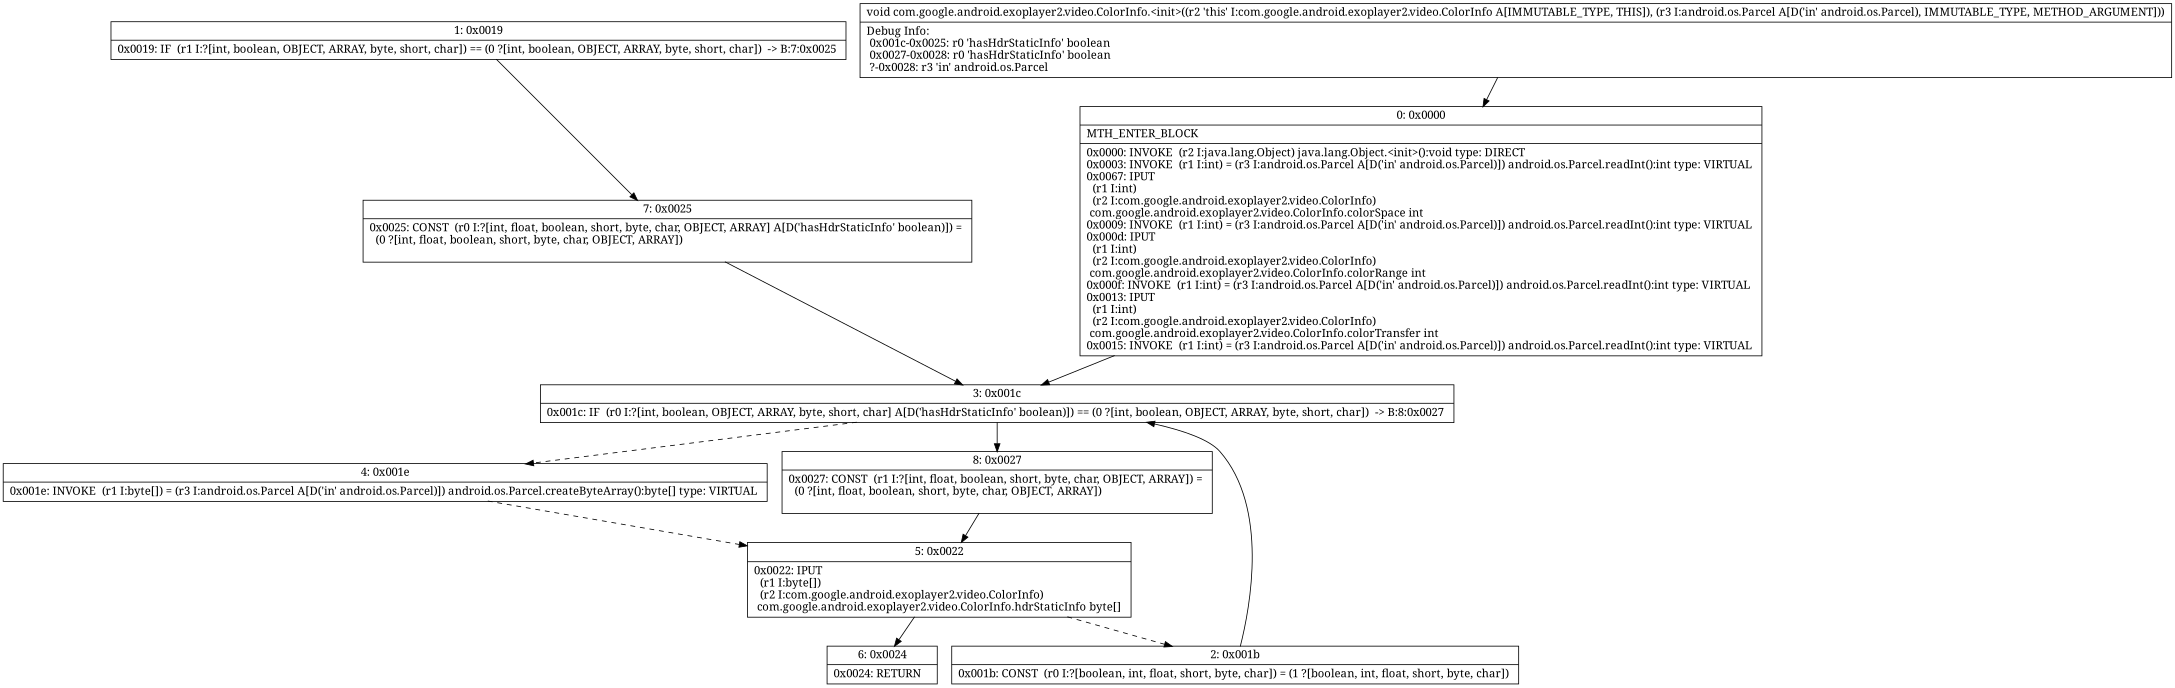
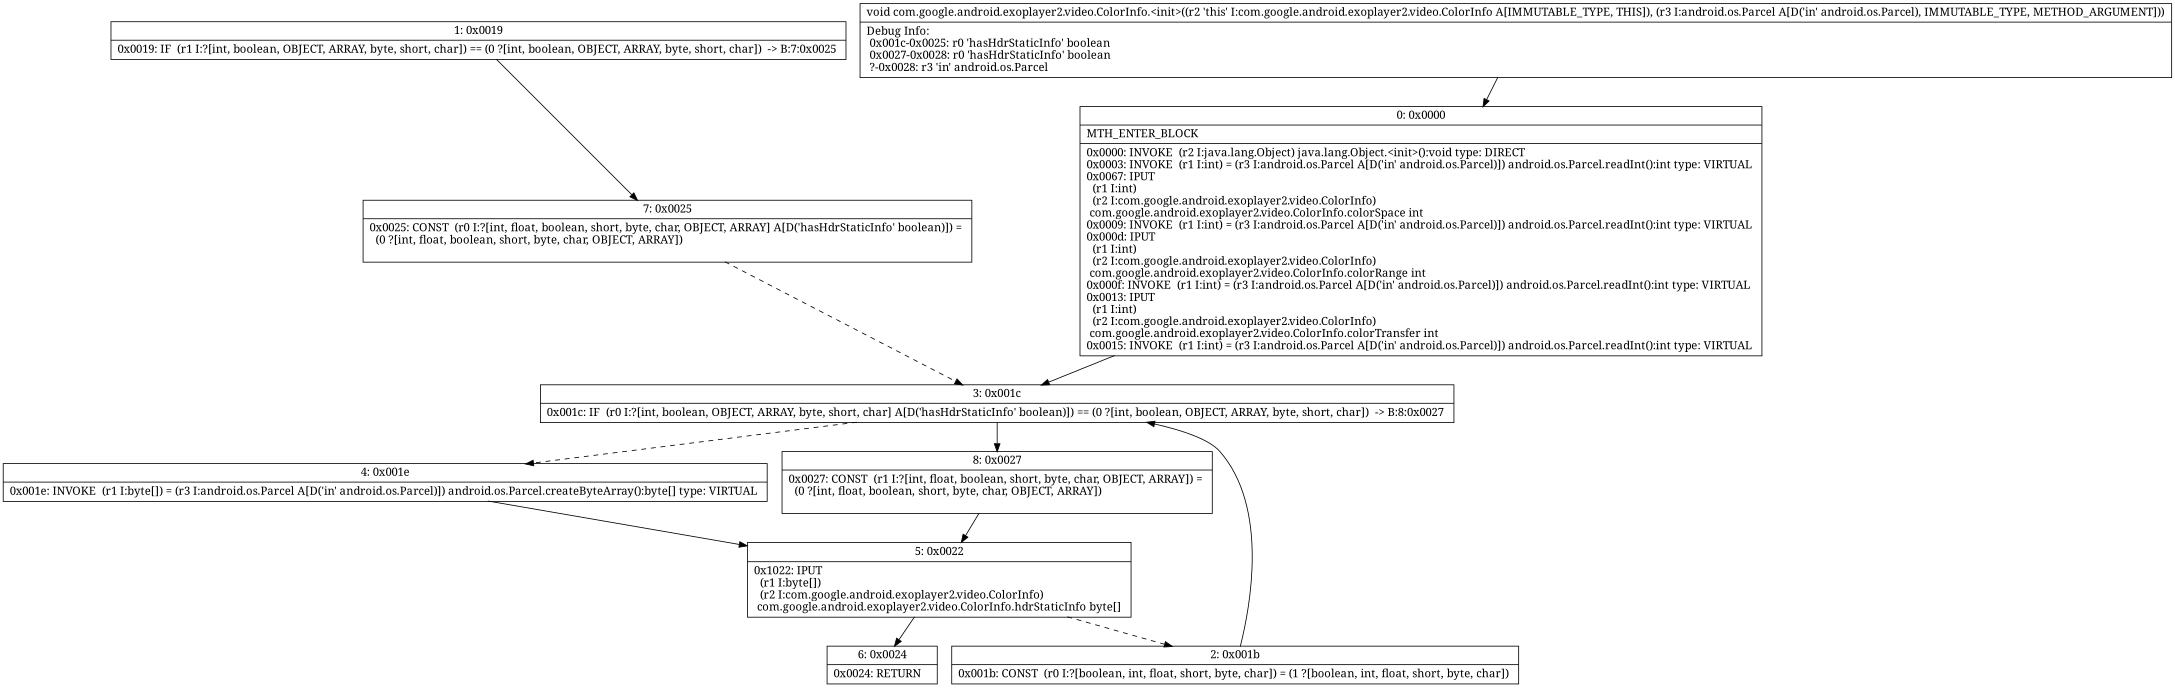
  digraph {
    fontname="Noto Serif"
    node [fontname="Noto Serif" shape=record]
    edge [fontname="Noto Serif"]
    n1 [label="{0\:\ 0x0000|MTH_ENTER_BLOCK\l|0x0000: INVOKE  (r2 I:java.lang.Object) java.lang.Object.\<init\>():void type: DIRECT \l0x0003: INVOKE  (r1 I:int) = (r3 I:android.os.Parcel A[D('in' android.os.Parcel)]) android.os.Parcel.readInt():int type: VIRTUAL \l0x0067: IPUT  \l  (r1 I:int)\l  (r2 I:com.google.android.exoplayer2.video.ColorInfo)\l com.google.android.exoplayer2.video.ColorInfo.colorSpace int \l0x0009: INVOKE  (r1 I:int) = (r3 I:android.os.Parcel A[D('in' android.os.Parcel)]) android.os.Parcel.readInt():int type: VIRTUAL \l0x000d: IPUT  \l  (r1 I:int)\l  (r2 I:com.google.android.exoplayer2.video.ColorInfo)\l com.google.android.exoplayer2.video.ColorInfo.colorRange int \l0x000f: INVOKE  (r1 I:int) = (r3 I:android.os.Parcel A[D('in' android.os.Parcel)]) android.os.Parcel.readInt():int type: VIRTUAL \l0x0013: IPUT  \l  (r1 I:int)\l  (r2 I:com.google.android.exoplayer2.video.ColorInfo)\l com.google.android.exoplayer2.video.ColorInfo.colorTransfer int \l0x0015: INVOKE  (r1 I:int) = (r3 I:android.os.Parcel A[D('in' android.os.Parcel)]) android.os.Parcel.readInt():int type: VIRTUAL \l}"]
    n2 [label="{3\:\ 0x001c|0x001c: IF  (r0 I:?[int, boolean, OBJECT, ARRAY, byte, short, char] A[D('hasHdrStaticInfo' boolean)]) == (0 ?[int, boolean, OBJECT, ARRAY, byte, short, char])  \-\> B:8:0x0027 \l}"]
    n3 [label="{1\:\ 0x0019|0x0019: IF  (r1 I:?[int, boolean, OBJECT, ARRAY, byte, short, char]) == (0 ?[int, boolean, OBJECT, ARRAY, byte, short, char])  \-\> B:7:0x0025 \l}"]
    n4 [label="{7\:\ 0x0025|0x0025: CONST  (r0 I:?[int, float, boolean, short, byte, char, OBJECT, ARRAY] A[D('hasHdrStaticInfo' boolean)]) = \l  (0 ?[int, float, boolean, short, byte, char, OBJECT, ARRAY])\l \l}"]
    n5 [label="{2\:\ 0x001b|0x001b: CONST  (r0 I:?[boolean, int, float, short, byte, char]) = (1 ?[boolean, int, float, short, byte, char]) \l}"]
    n6 [label="{4\:\ 0x001e|0x001e: INVOKE  (r1 I:byte[]) = (r3 I:android.os.Parcel A[D('in' android.os.Parcel)]) android.os.Parcel.createByteArray():byte[] type: VIRTUAL \l}"]
    n7 [label="{8\:\ 0x0027|0x0027: CONST  (r1 I:?[int, float, boolean, short, byte, char, OBJECT, ARRAY]) = \l  (0 ?[int, float, boolean, short, byte, char, OBJECT, ARRAY])\l \l}"]
-   n8 [label="{5\:\ 0x0022|0x0022: IPUT  \l  (r1 I:byte[])\l  (r2 I:com.google.android.exoplayer2.video.ColorInfo)\l com.google.android.exoplayer2.video.ColorInfo.hdrStaticInfo byte[] \l}"]
+   n8 [label="{5\:\ 0x0022|0x1022: IPUT  \l  (r1 I:byte[])\l  (r2 I:com.google.android.exoplayer2.video.ColorInfo)\l com.google.android.exoplayer2.video.ColorInfo.hdrStaticInfo byte[] \l}"]
    n9 [label="{6\:\ 0x0024|0x0024: RETURN   \l}"]
    n10 [label="{void com.google.android.exoplayer2.video.ColorInfo.\<init\>((r2 'this' I:com.google.android.exoplayer2.video.ColorInfo A[IMMUTABLE_TYPE, THIS]), (r3 I:android.os.Parcel A[D('in' android.os.Parcel), IMMUTABLE_TYPE, METHOD_ARGUMENT]))  | Debug Info:\l  0x001c\-0x0025: r0 'hasHdrStaticInfo' boolean\l  0x0027\-0x0028: r0 'hasHdrStaticInfo' boolean\l  ?\-0x0028: r3 'in' android.os.Parcel\l}"]
    n1 -> n2
    n2 -> n6 [style=dashed]
    n2 -> n7
    n3 -> n4
-   n4 -> n2
+   n4 -> n2 [style=dashed]
    n5 -> n2
-   n6 -> n8 [style=dashed]
+   n6 -> n8
    n7 -> n8
    n8 -> n5 [style=dashed]
    n8 -> n9
    n10 -> n1
  }
